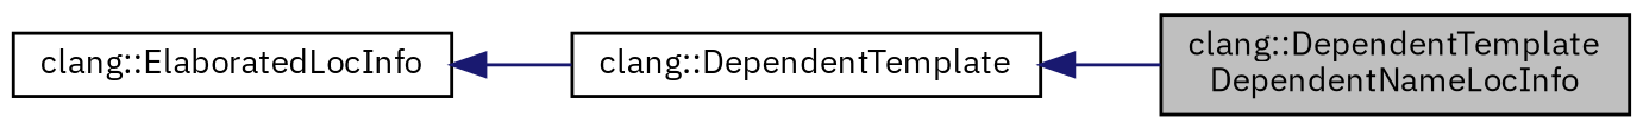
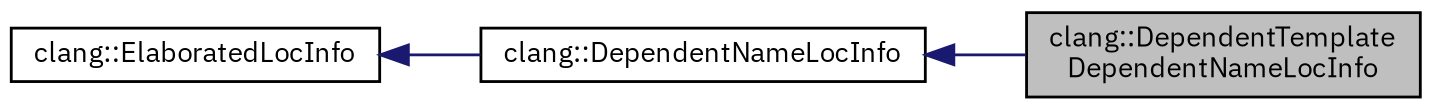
  digraph {
    fontname="IBM Plex Sans"
    rankdir=LR
    node [color=black fontname="IBM Plex Sans" fontsize=10 shape=record]
    edge [color=midnightblue dir=back fontname="IBM Plex Sans" fontsize=10 labelfontname=Helvetica labelfontsize=10 style=solid]
    n1 [fillcolor=grey75 fontcolor=black height=0.2 label="clang::DependentTemplate\lDependentNameLocInfo" style=filled width=0.4]
-   n2 [height=0.2 label="clang::DependentTemplate" width=0.4]
+   n2 [height=0.2 label="clang::DependentNameLocInfo" width=0.4]
    n3 [height=0.2 label="clang::ElaboratedLocInfo" width=0.4]
    n2 -> n1
    n3 -> n2
  }
